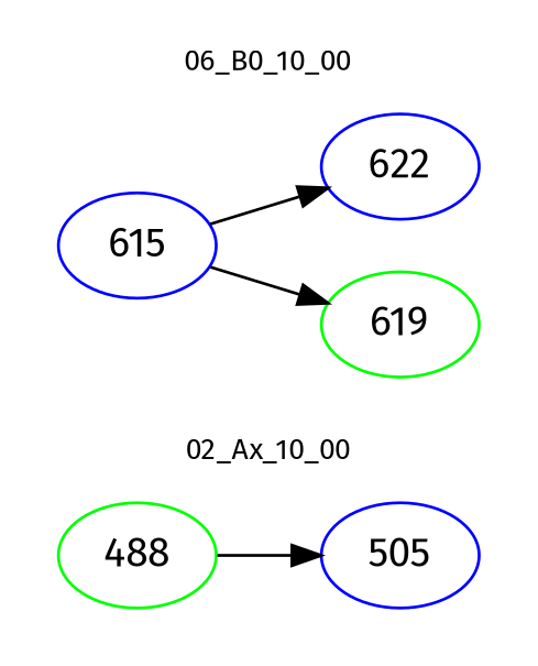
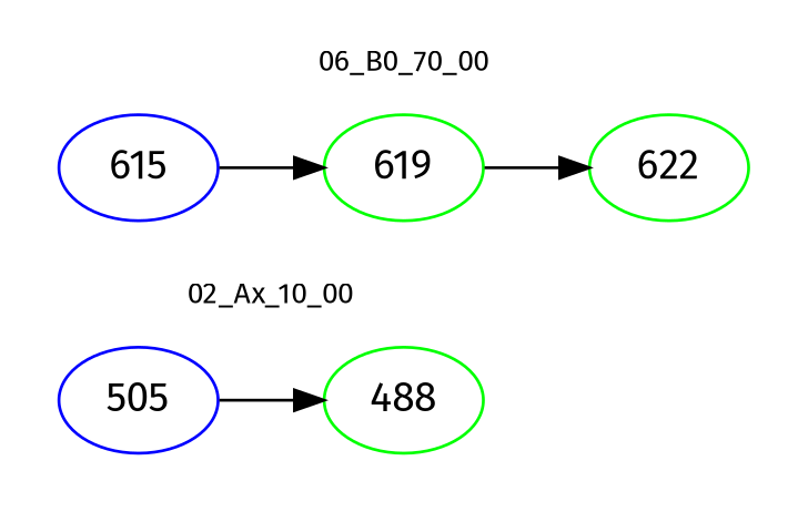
  digraph {
    fontname="Fira Sans"
    rankdir=LR
    node [color=green fontname="Fira Sans"]
    edge [color=black fontname="Fira Sans"]
    n1 [color=blue label=505]
    n2 [label=488]
    n3 [color=blue label=615]
    n4 [label=619]
-   n5 [color=blue label=622]
+   n5 [label=622]
    subgraph cluster_1 {
      color=white
      fontsize=10
      label="02_Ax_10_00"
      n1
      n2
    }
    subgraph cluster_2 {
      color=white
      fontsize=10
-     label="06_B0_10_00"
+     label="06_B0_70_00"
      n3
      n4
      n5
    }
-   n2 -> n1
+   n1 -> n2
    n3 -> n4
-   n3 -> n5
+   n4 -> n5
  }
